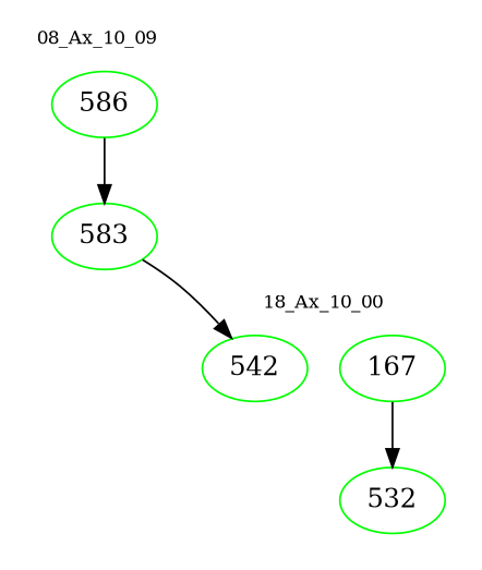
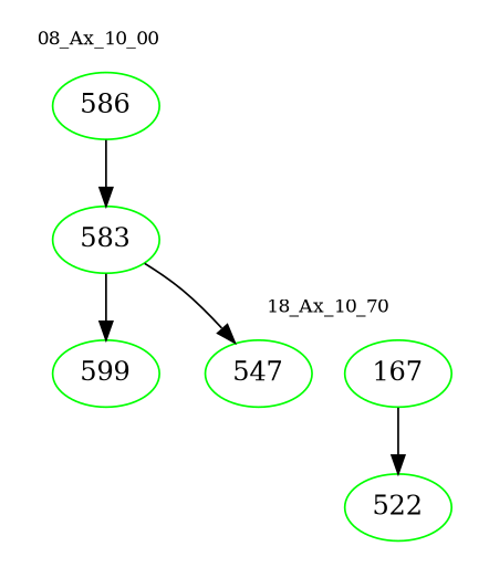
  digraph {
    node [color=green]
    edge [color=black]
    n1 [label=167]
-   n2 [label=532]
-   n3 [label=542]
+   n2 [label=522]
+   n3 [label=547]
    n4 [label=586]
    n5 [label=583]
+   n6 [label=599]
    subgraph cluster_1 {
      color=white
      fontsize=10
-     label="18_Ax_10_00"
+     label="18_Ax_10_70"
      n1
      n2
      n3
    }
    subgraph cluster_2 {
      color=white
      fontsize=10
-     label="08_Ax_10_09"
+     label="08_Ax_10_00"
      n4
      n5
+     n6
    }
    n1 -> n2
    n4 -> n5
    n5 -> n3
+   n5 -> n6
  }
